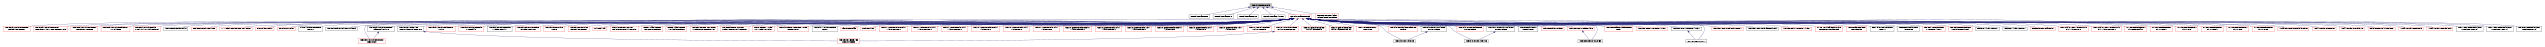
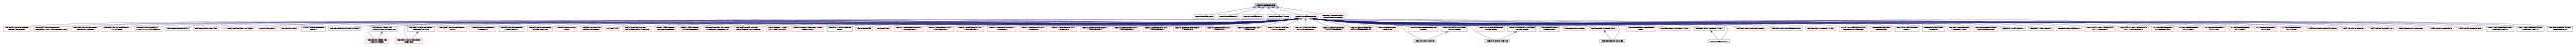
  digraph {
    rankdir=TB
    node [color=red fillcolor=white fontname=Helvetica fontsize=10 shape=record style=filled]
    edge [color=midnightblue dir=back fontname=Helvetica fontsize=10 labelfontname=Helvetica labelfontsize=10 style=solid]
    n1 [color=black fillcolor=grey75 fontcolor=black height=0.2 label="ns3::Time::ToDouble" width=0.4]
    n2 [color=black height=0.2 label="ns3::Time::GetYears" width=0.4]
    n3 [color=black height=0.2 label="ns3::Time::GetDays" width=0.4]
    n4 [color=black height=0.2 label="ns3::Time::GetHours" width=0.4]
    n5 [color=black height=0.2 label="ns3::Time::GetMinutes" width=0.4]
    n6 [height=0.2 label="ns3::Time::GetSeconds" width=0.4]
    n7 [height=0.2 label="ns3::RttMeanDeviation\l::FloatingPointUpdate" width=0.4]
    n8 [height=0.2 label="ns3::aodv::RoutingProtocol\l::ScheduleRreqRetry" width=0.4]
    n9 [height=0.2 label="ns3::aodv::RoutingProtocol\l::SendRerrWhenNoRouteToForward" width=0.4]
    n10 [height=0.2 label="ns3::aodv::RoutingProtocol\l::SendRerrMessage" width=0.4]
    n11 [height=0.2 label="ns3::aodv::RoutingTableEntry\l::Invalidate" width=0.4]
    n12 [height=0.2 label="ns3::aodv::RoutingTable\l::MarkLinkAsUnidirectional" width=0.4]
    n13 [color=black height=0.2 label="ns3::SeqTsHeader::Print" width=0.4]
    n14 [height=0.2 label=ReplacementTimePrinter width=0.4]
    n15 [height=0.2 label="MyModel::BasicEnergyHarvester" width=0.4]
    n16 [height=0.2 label=ExampleFunction width=0.4]
    n17 [height=0.2 label=RandomFunction width=0.4]
    n18 [color=black height=0.2 label="TimeWithSignTestCase\l::DoRun" width=0.4]
    n19 [color=black height=0.2 label="ns3::CsmaChannel::TransmitEnd" width=0.4]
    n20 [height=0.2 label="ns3::CsmaNetDevice\l::TransmitStart" width=0.4]
    n21 [color=black height=0.2 label="ns3::CsmaNetDevice\l::TransmitCompleteEvent" width=0.4]
    n22 [height=0.2 label="ns3::dsdv::RoutingProtocol\l::RecvDsdv" width=0.4]
    n23 [color=black height=0.2 label="ns3::dsdv::RoutingProtocol\l::GetSettlingTime" width=0.4]
    n24 [height=0.2 label="ns3::dsdv::RoutingTableEntry\l::Print" width=0.4]
    n25 [height=0.2 label="ns3::dsr::DsrRouteCache\l::IncStability" width=0.4]
    n26 [color=black height=0.2 label="ns3::dsr::DsrRouteCache\l::AddRoute_Link" width=0.4]
    n27 [height=0.2 label="ns3::dsr::DsrRouteCache\l::FindSameRoute" width=0.4]
    n28 [height=0.2 label="ns3::dsr::DsrRouting\l::Start" width=0.4]
    n29 [height=0.2 label="ns3::dsr::DsrRouting\l::ScheduleRreqRetry" width=0.4]
    n30 [height=0.2 label=PrintCellInfo width=0.4]
    n31 [height=0.2 label="ns3::LiIonEnergySource\l::CalculateRemainingEnergy" width=0.4]
    n32 [height=0.2 label="BatteryLifetimeTest\l::ConstantLoadTest" width=0.4]
    n33 [height=0.2 label="BatteryLifetimeTest\l::VariableLoadTest" width=0.4]
    n34 [height=0.2 label="ns3::BasicEnergyHarvester\l::UpdateHarvestedPower" width=0.4]
    n35 [height=0.2 label="ns3::BasicEnergySource\l::CalculateRemainingEnergy" width=0.4]
    n36 [height=0.2 label="ns3::RvBatteryModel\l::RvModelAFunction" width=0.4]
    n37 [height=0.2 label="ns3::SimpleDeviceEnergyModel\l::SetCurrentA" width=0.4]
    n38 [color=black height=0.2 label="ns3::FlowMonitor::Report\lLastRx" width=0.4]
    n39 [height=0.2 label=GenerateTraffic width=0.4]
    n40 [height=0.2 label=SocketPrinter width=0.4]
    n41 [height=0.2 label="ns3::Ipv4L3ProtocolDropSink\lWithoutContext" width=0.4]
    n42 [height=0.2 label="ns3::Ipv4L3ProtocolTxSink\lWithoutContext" width=0.4]
    n43 [height=0.2 label="ns3::Ipv4L3ProtocolRxSink\lWithoutContext" width=0.4]
    n44 [height=0.2 label="ns3::Ipv4L3ProtocolDropSink\lWithContext" width=0.4]
    n45 [height=0.2 label="ns3::Ipv4L3ProtocolTxSink\lWithContext" width=0.4]
    n46 [height=0.2 label="ns3::Ipv4L3ProtocolRxSink\lWithContext" width=0.4]
    n47 [height=0.2 label="ns3::Ipv6L3ProtocolDropSink\lWithoutContext" width=0.4]
    n48 [height=0.2 label="ns3::Ipv6L3ProtocolTxSink\lWithoutContext" width=0.4]
    n49 [height=0.2 label="ns3::Ipv6L3ProtocolRxSink\lWithoutContext" width=0.4]
    n50 [height=0.2 label="ns3::Ipv6L3ProtocolDropSink\lWithContext" width=0.4]
    n51 [height=0.2 label="ns3::Ipv6L3ProtocolTxSink\lWithContext" width=0.4]
    n52 [height=0.2 label="ns3::Ipv6L3ProtocolRxSink\lWithContext" width=0.4]
    n53 [height=0.2 label="ns3::Ipv4RoutingHelper\l::PrintArpCache" width=0.4]
    n54 [height=0.2 label="ns3::Ipv4RoutingHelper\l::PrintArpCacheEvery" width=0.4]
    n55 [height=0.2 label="ns3::Ipv6RoutingHelper\l::PrintNdiscCache" width=0.4]
    n56 [height=0.2 label="ns3::Ipv6RoutingHelper\l::PrintNdiscCacheEvery" width=0.4]
    n57 [height=0.2 label="ns3::ArpCache::Entry\l::IsExpired" width=0.4]
    n58 [color=black height=0.2 label="ns3::Rip::DoInitialize" width=0.4]
    n59 [height=0.2 label="ns3::Rip::SendTriggeredRoute\lUpdate" width=0.4]
    n60 [color=black height=0.2 label="ns3::Rip::SendUnsolicited\lRouteUpdate" width=0.4]
    n61 [color=black height=0.2 label="ns3::RipNg::DoInitialize" width=0.4]
    n62 [height=0.2 label="ns3::RipNg::SendTriggered\lRouteUpdate" width=0.4]
    n63 [color=black height=0.2 label="ns3::RipNg::SendUnsolicited\lRouteUpdate" width=0.4]
    n64 [color=black height=0.2 label="ns3::RttEstimator::\lRttEstimator" width=0.4]
    n65 [height=0.2 label="ns3::TcpCubic::Update" width=0.4]
    n66 [height=0.2 label="ns3::TcpHtcp::UpdateAlpha" width=0.4]
    n67 [color=black height=0.2 label="ns3::TcpHtcp::PktsAcked" width=0.4]
    n68 [height=0.2 label="ns3::TcpLedbat::UpdateBase\lDelay" width=0.4]
    n69 [height=0.2 label="ns3::TcpVegas::IncreaseWindow" width=0.4]
    n70 [color=black height=0.2 label="ns3::TcpVeno::IncreaseWindow" width=0.4]
    n71 [color=black height=0.2 label="TcpVenoTest::DoRun" width=0.4]
    n72 [height=0.2 label="ns3::TcpWestwood::EstimateBW" width=0.4]
    n73 [color=black height=0.2 label="ns3::TcpWestwood::GetSsThresh" width=0.4]
    n74 [height=0.2 label="ns3::TcpYeah::IncreaseWindow" width=0.4]
    n75 [height=0.2 label="Ipv4DynamicGlobalRouting\lTestCase::HandleRead" width=0.4]
    n76 [height=0.2 label="ns3::TcpGeneralTest\l::SendPacket" width=0.4]
    n77 [color=black height=0.2 label="TcpHyblaIncrementTest\l::DoRun" width=0.4]
    n78 [color=black height=0.2 label="TcpRttEstimationTest\l::RttTrace" width=0.4]
    n79 [height=0.2 label="TcpYeahIncrementTest\l::IncreaseWindow" width=0.4]
    n80 [height=0.2 label="TcpYeahDecrementTest\l::CalculateSsThresh" width=0.4]
    n81 [color=black height=0.2 label="TcpZeroWindowTest::Tx" width=0.4]
    n82 [color=black height=0.2 label="TcpZeroWindowTest::Rx" width=0.4]
    n83 [height=0.2 label=StateChangeNotification width=0.4]
    n84 [height=0.2 label="ns3::AsciiLrWpanMacTransmit\lSinkWithContext" width=0.4]
    n85 [height=0.2 label="ns3::AsciiLrWpanMacTransmit\lSinkWithoutContext" width=0.4]
    n86 [height=0.2 label="LrWpanCcaTestCase::\lPlmeCcaConfirm" width=0.4]
    n87 [height=0.2 label="LrWpanCcaTestCase::\lPhyTxBegin" width=0.4]
    n88 [height=0.2 label="LrWpanCcaTestCase::\lPhyTxEnd" width=0.4]
    n89 [height=0.2 label="LrWpanCcaTestCase::\lPhyRxBegin" width=0.4]
    n90 [height=0.2 label="LrWpanCcaTestCase::\lPhyRxEnd" width=0.4]
    n91 [height=0.2 label="LrWpanCcaTestCase::\lPhyRxDrop" width=0.4]
    n92 [height=0.2 label=NotifyConnectionEstablishedUe width=0.4]
    n93 [height=0.2 label=NotifyHandoverStartUe width=0.4]
    n94 [height=0.2 label=NotifyHandoverEndOkUe width=0.4]
    n95 [height=0.2 label=CalculateRemainingEnergy width=0.4]
    n96 [height=0.2 label=NotifyHandoverStartEnb width=0.4]
    n97 [height=0.2 label=NotifyHandoverEndOkEnb width=0.4]
    n98 [color=black height=0.2 label="ns3::MacTxStatsCalculator\l::RegisterMacTxDl" width=0.4]
    n99 [color=black height=0.2 label="ns3::MacTxStatsCalculator\l::RegisterMacTxUl" width=0.4]
    n100 [color=black height=0.2 label="ns3::RetxStatsCalculator\l::RegisterRetxDl" width=0.4]
    n1 -> n2
    n1 -> n3
    n1 -> n4
    n1 -> n5
    n1 -> n6
    n1 -> n7
    n6 -> n8
    n6 -> n9
    n6 -> n10
    n6 -> n11
    n6 -> n12
    n6 -> n13
    n6 -> n14
    n6 -> n15
    n6 -> n16
    n6 -> n17
    n6 -> n18
    n6 -> n19
-   n54 -> n20
+   n6 -> n20
    n6 -> n21
    n6 -> n22
    n6 -> n23
    n6 -> n24
    n6 -> n25
    n6 -> n26
    n6 -> n27
    n6 -> n28
    n6 -> n29
    n6 -> n30
    n6 -> n31
    n6 -> n32
    n6 -> n33
    n6 -> n34
    n6 -> n35
    n6 -> n36
    n6 -> n37
    n6 -> n38
    n6 -> n39
    n6 -> n40
    n6 -> n41
    n6 -> n42
    n6 -> n43
    n6 -> n44
    n6 -> n45
    n6 -> n46
    n6 -> n47
    n6 -> n48
    n6 -> n49
    n6 -> n50
    n6 -> n51
    n6 -> n52
    n6 -> n53
    n6 -> n54
    n6 -> n55
    n6 -> n56
    n6 -> n57
    n6 -> n58
    n6 -> n59
    n6 -> n60
    n6 -> n61
    n6 -> n62
    n6 -> n63
    n6 -> n64
    n6 -> n65
    n6 -> n66
    n6 -> n67
    n6 -> n68
    n6 -> n69
    n6 -> n70
    n6 -> n71
    n6 -> n72
    n6 -> n73
    n6 -> n74
    n6 -> n75
    n6 -> n76
    n6 -> n77
    n6 -> n78
    n6 -> n79
    n6 -> n80
    n6 -> n81
    n6 -> n82
    n6 -> n83
    n6 -> n84
    n6 -> n85
    n6 -> n86
    n6 -> n87
    n6 -> n88
    n6 -> n89
    n6 -> n90
    n6 -> n91
    n6 -> n92
    n6 -> n93
    n6 -> n94
    n6 -> n95
    n6 -> n96
    n6 -> n97
    n6 -> n98
    n6 -> n99
    n6 -> n100
    n21 -> n20
    n23 -> n22
    n60 -> n58
    n63 -> n61
    n66 -> n67
    n70 -> n71
  }
